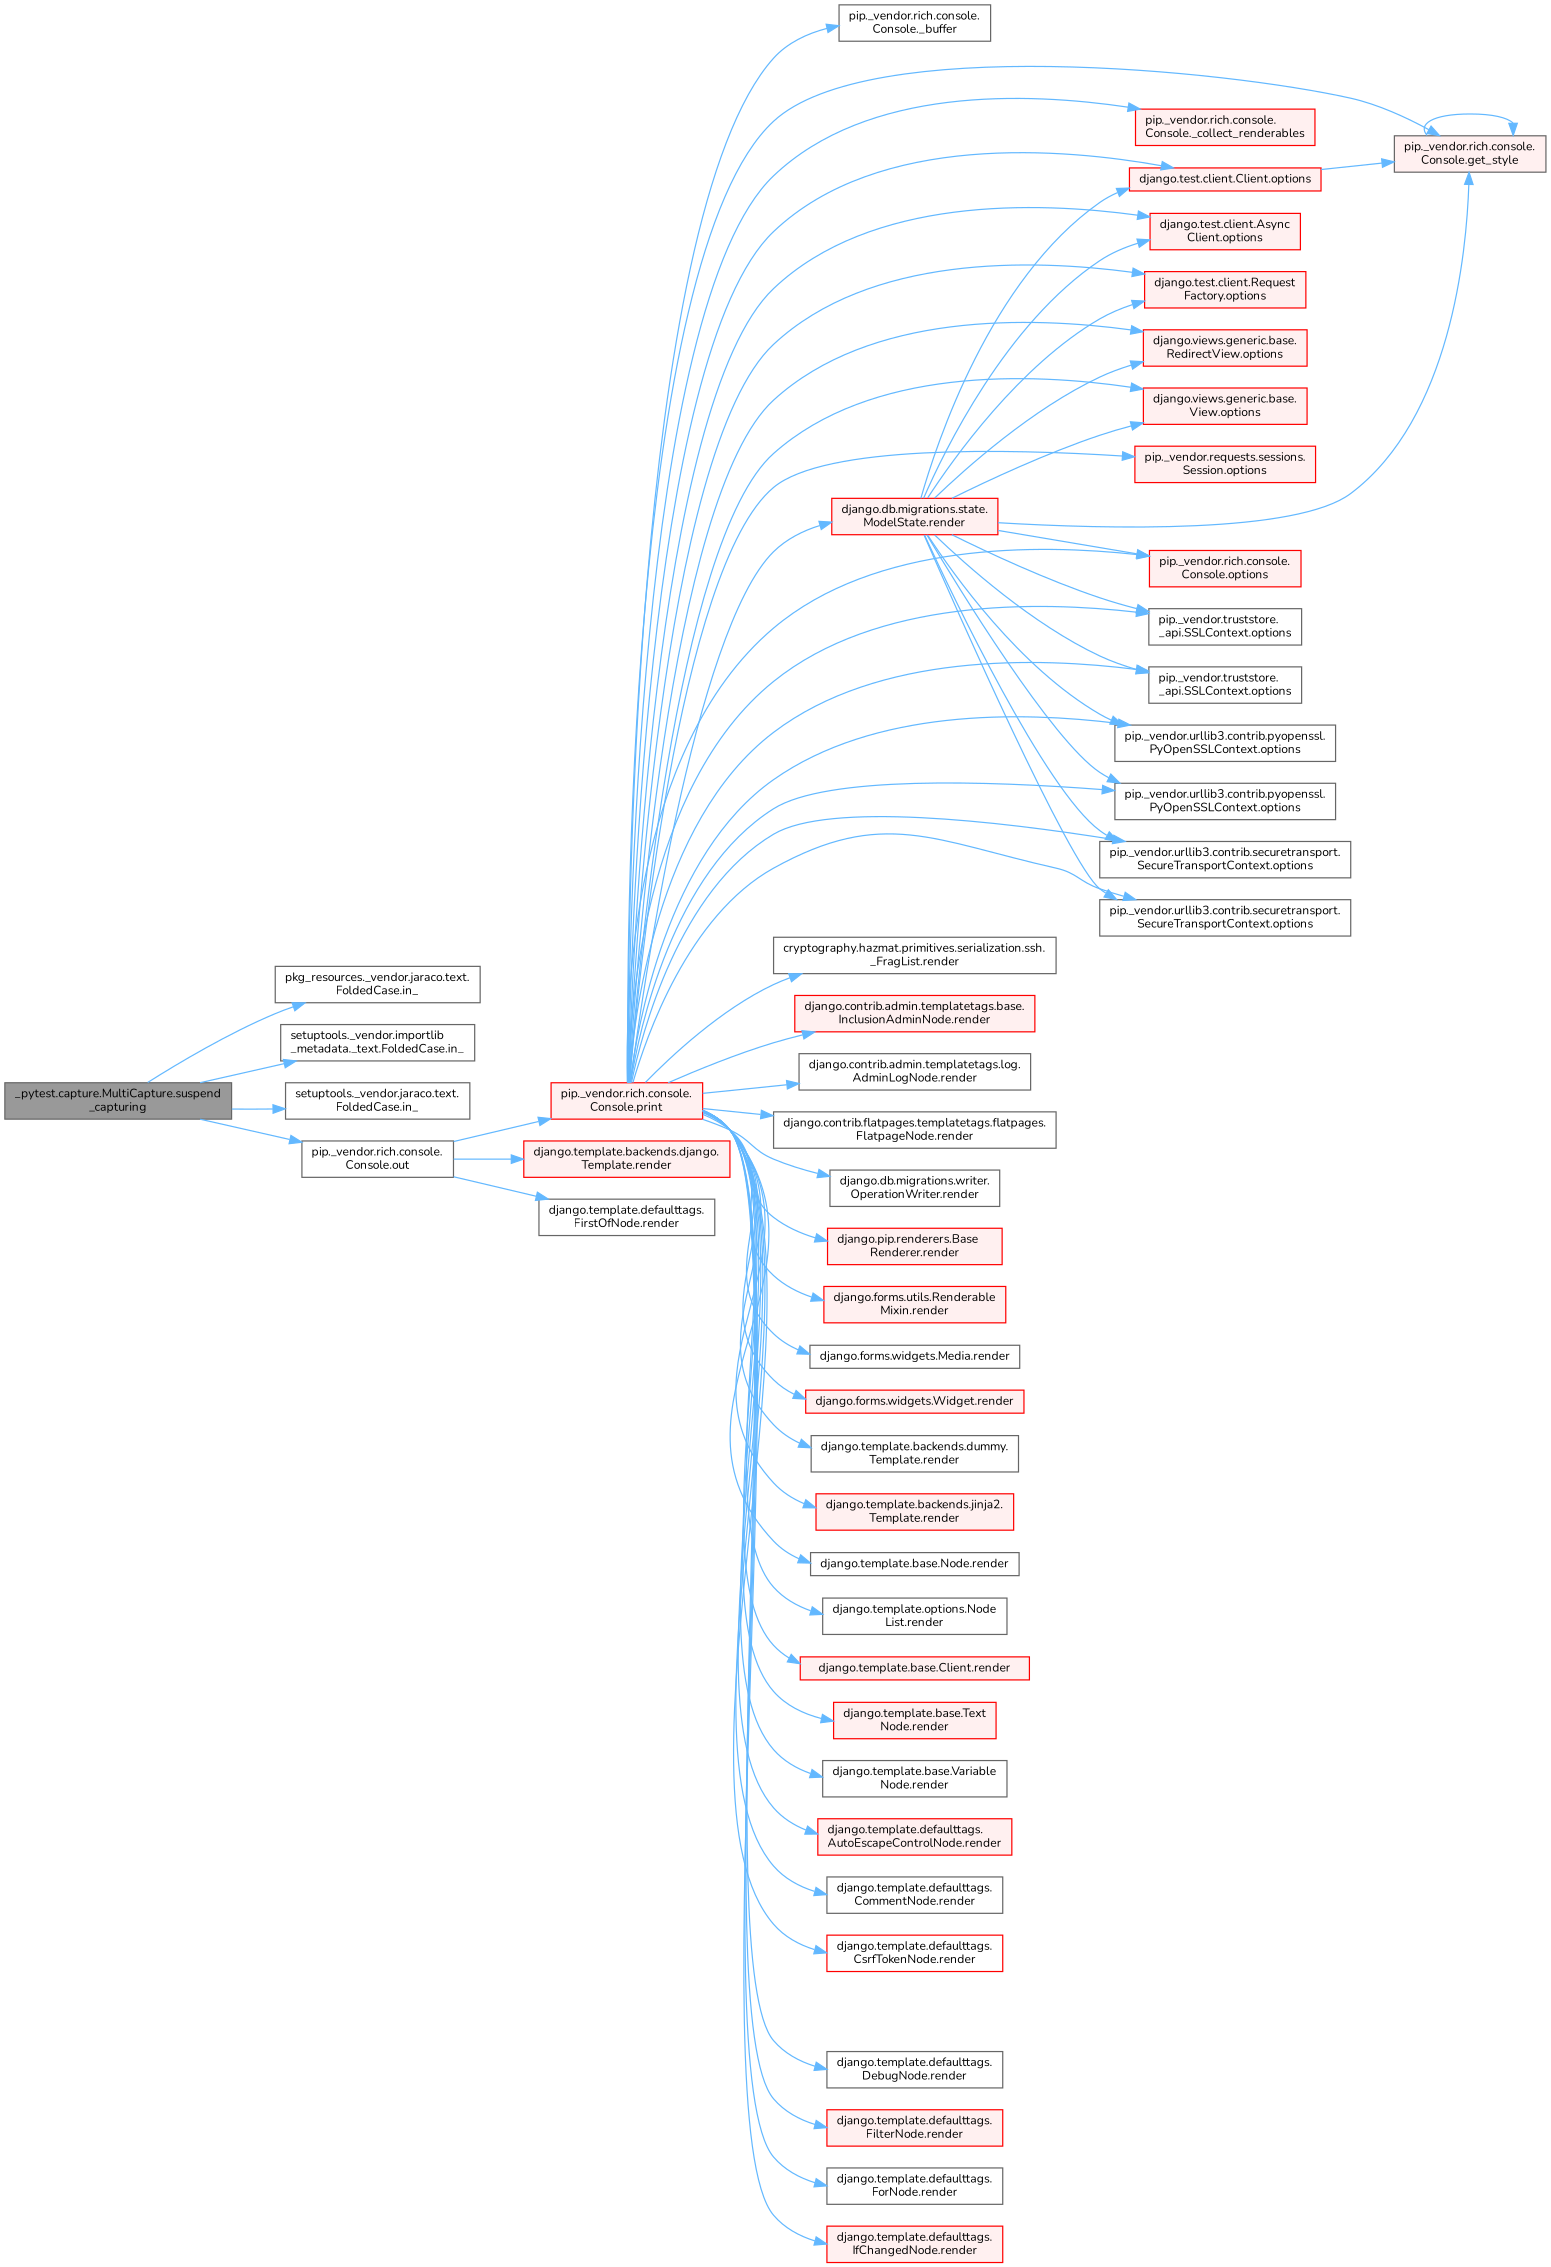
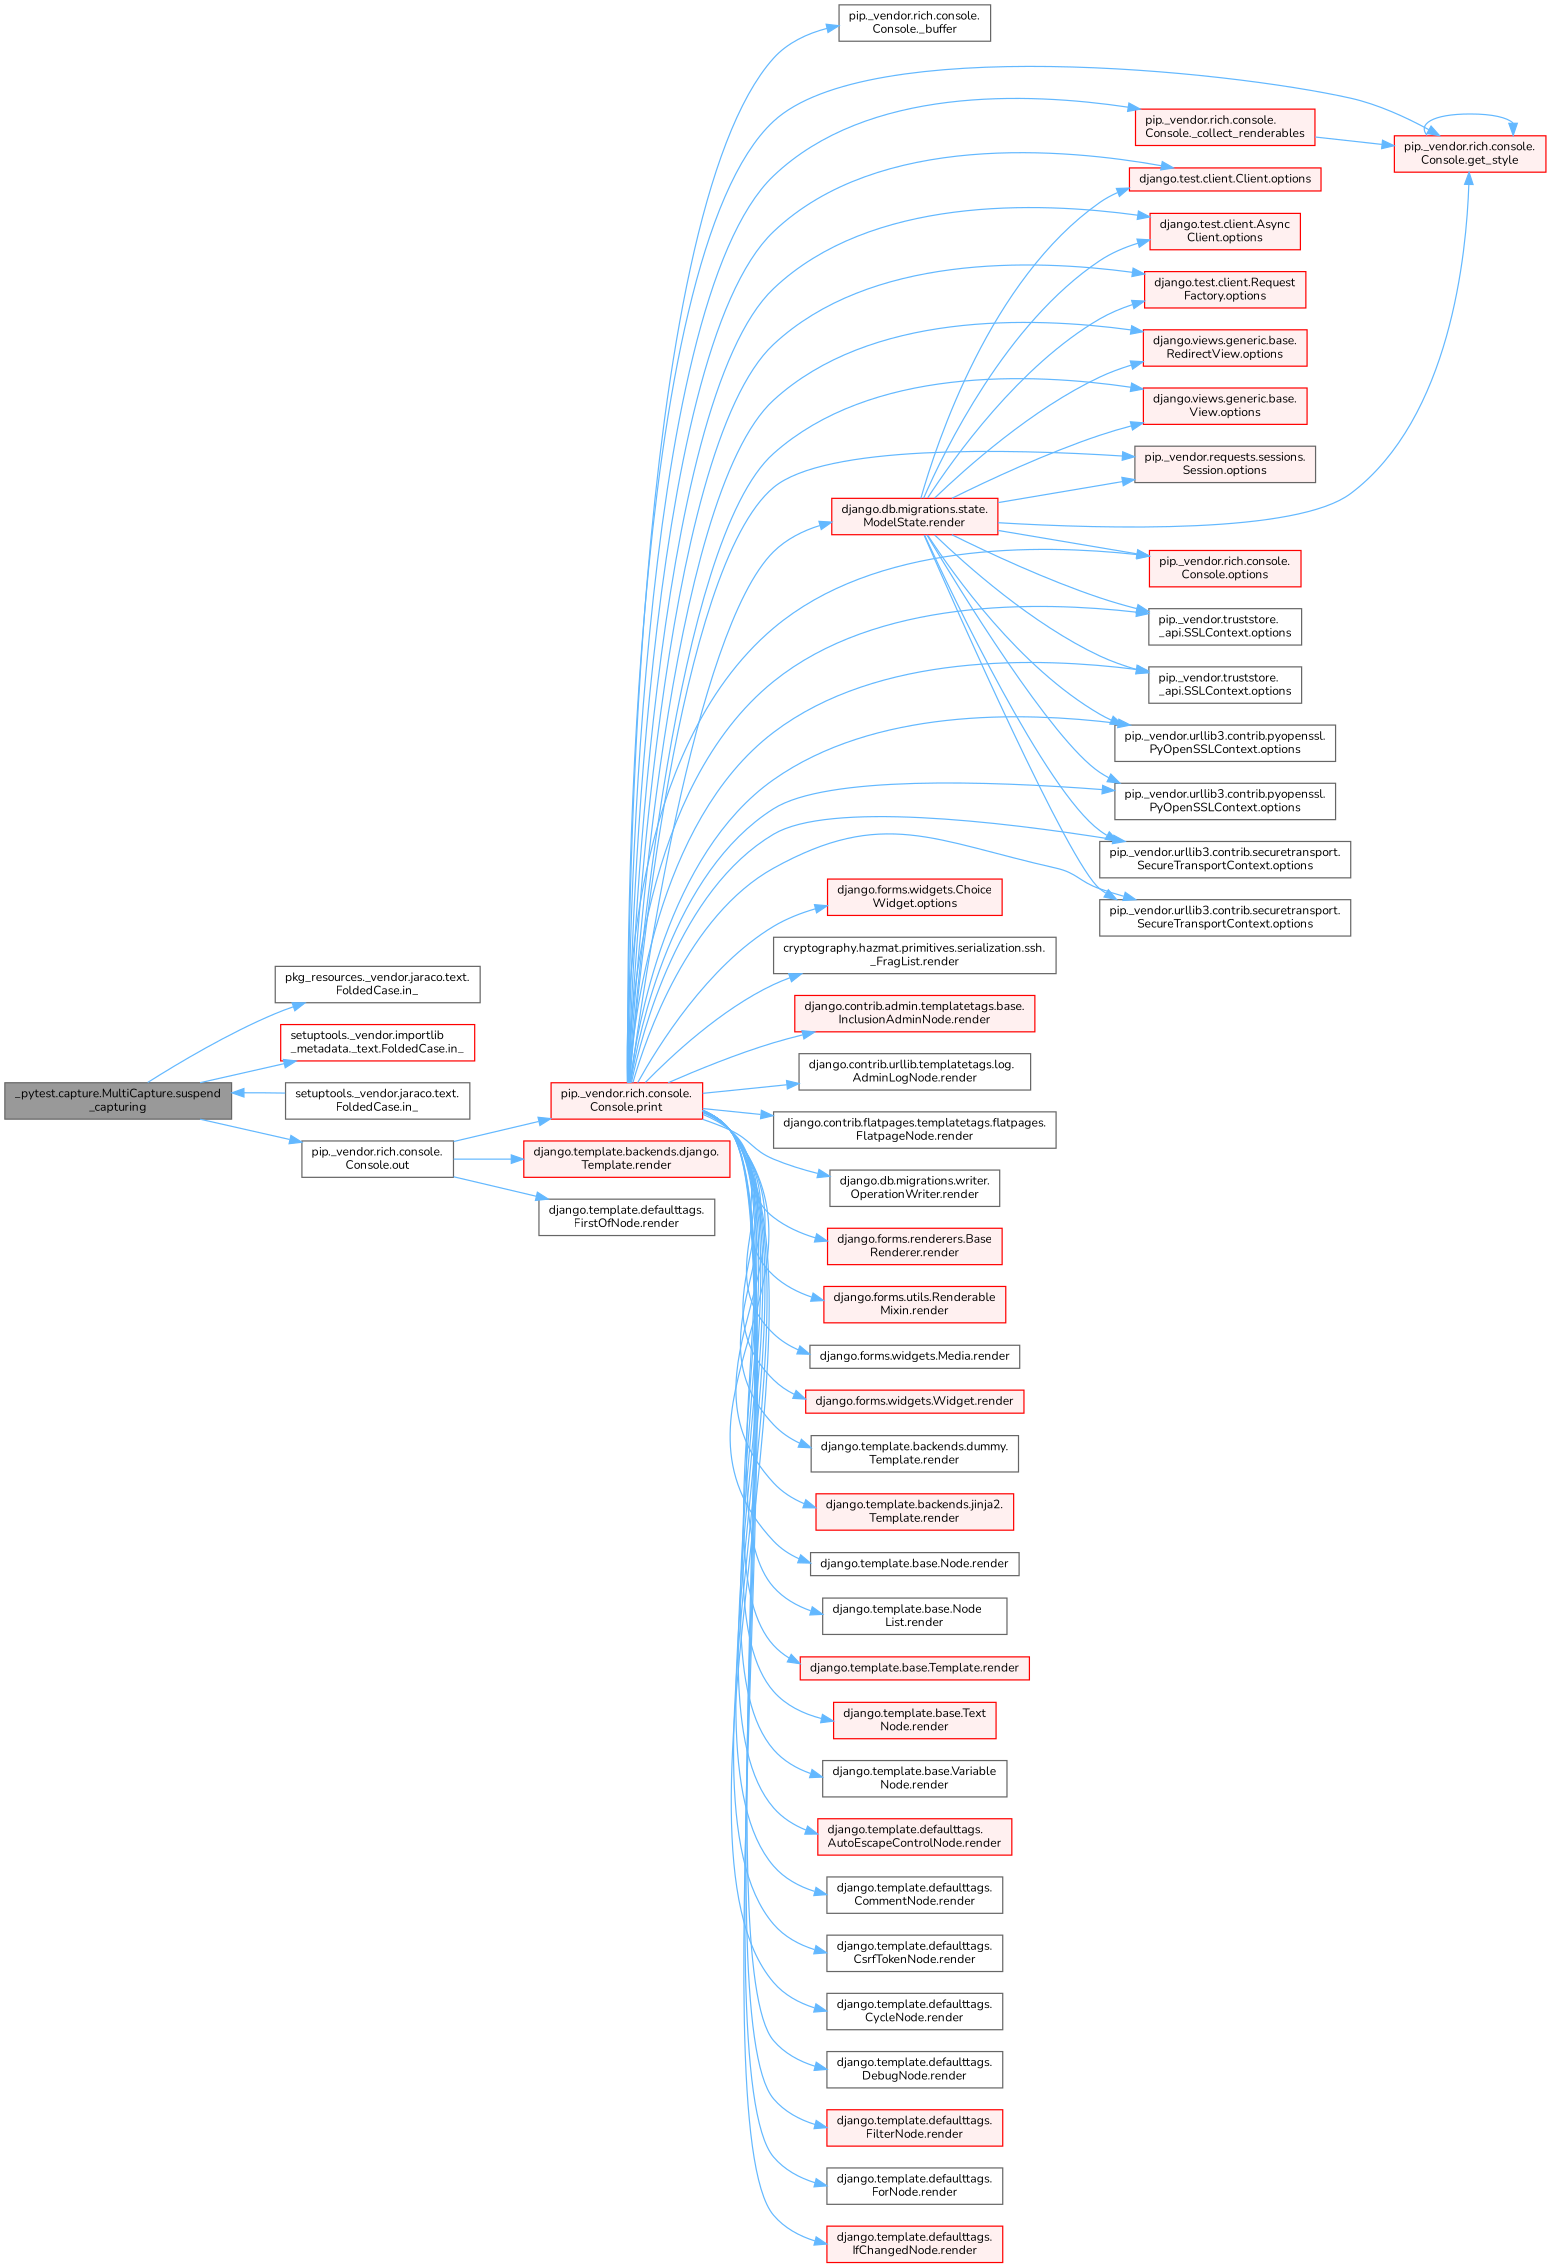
  digraph {
    fontname=Nunito
    rankdir=LR
    node [color=grey40 fillcolor=white fontname=Nunito fontsize=10 shape=box style=filled]
    edge [color=steelblue1 fontname=Nunito fontsize=10 labelfontname=Helvetica labelfontsize=10 style=solid]
    n1 [color=gray40 fillcolor=grey60 fontcolor=black height=0.2 label="_pytest.capture.MultiCapture.suspend\l_capturing" width=0.4]
    n2 [height=0.2 label="pkg_resources._vendor.jaraco.text.\lFoldedCase.in_" width=0.4]
-   n3 [height=0.2 label="setuptools._vendor.importlib\l_metadata._text.FoldedCase.in_" width=0.4]
+   n3 [color=red height=0.2 label="setuptools._vendor.importlib\l_metadata._text.FoldedCase.in_" width=0.4]
    n4 [height=0.2 label="setuptools._vendor.jaraco.text.\lFoldedCase.in_" width=0.4]
    n5 [height=0.2 label="pip._vendor.rich.console.\lConsole.out" width=0.4]
    n6 [color=red fillcolor="#FFF0F0" height=0.2 label="pip._vendor.rich.console.\lConsole.print" width=0.4]
    n7 [color=red fillcolor="#FFF0F0" height=0.2 label="django.template.backends.django.\lTemplate.render" width=0.4]
    n8 [height=0.2 label="django.template.defaulttags.\lFirstOfNode.render" width=0.4]
    n9 [height=0.2 label="pip._vendor.rich.console.\lConsole._buffer" width=0.4]
    n10 [color=red fillcolor="#FFF0F0" height=0.2 label="pip._vendor.rich.console.\lConsole._collect_renderables" width=0.4]
-   n11 [fillcolor="#FFF0F0" height=0.2 label="pip._vendor.rich.console.\lConsole.get_style" width=0.4]
+   n11 [color=red fillcolor="#FFF0F0" height=0.2 label="pip._vendor.rich.console.\lConsole.get_style" width=0.4]
+   n12 [color=red fillcolor="#FFF0F0" height=0.2 label="django.forms.widgets.Choice\lWidget.options" width=0.4]
    n13 [color=red fillcolor="#FFF0F0" height=0.2 label="django.test.client.Async\lClient.options" width=0.4]
    n14 [color=red fillcolor="#FFF0F0" height=0.2 label="django.test.client.Client.options" width=0.4]
    n15 [color=red fillcolor="#FFF0F0" height=0.2 label="django.test.client.Request\lFactory.options" width=0.4]
    n16 [color=red fillcolor="#FFF0F0" height=0.2 label="django.views.generic.base.\lRedirectView.options" width=0.4]
    n17 [color=red fillcolor="#FFF0F0" height=0.2 label="django.views.generic.base.\lView.options" width=0.4]
-   n18 [color=red fillcolor="#FFF0F0" height=0.2 label="pip._vendor.requests.sessions.\lSession.options" width=0.4]
+   n18 [fillcolor="#FFF0F0" height=0.2 label="pip._vendor.requests.sessions.\lSession.options" width=0.4]
    n19 [color=red fillcolor="#FFF0F0" height=0.2 label="pip._vendor.rich.console.\lConsole.options" width=0.4]
    n20 [height=0.2 label="pip._vendor.truststore.\l_api.SSLContext.options" width=0.4]
    n21 [height=0.2 label="pip._vendor.truststore.\l_api.SSLContext.options" width=0.4]
    n22 [height=0.2 label="pip._vendor.urllib3.contrib.pyopenssl.\lPyOpenSSLContext.options" width=0.4]
    n23 [height=0.2 label="pip._vendor.urllib3.contrib.pyopenssl.\lPyOpenSSLContext.options" width=0.4]
    n24 [height=0.2 label="pip._vendor.urllib3.contrib.securetransport.\lSecureTransportContext.options" width=0.4]
    n25 [height=0.2 label="pip._vendor.urllib3.contrib.securetransport.\lSecureTransportContext.options" width=0.4]
    n26 [height=0.2 label="cryptography.hazmat.primitives.serialization.ssh.\l_FragList.render" width=0.4]
    n27 [color=red fillcolor="#FFF0F0" height=0.2 label="django.contrib.admin.templatetags.base.\lInclusionAdminNode.render" width=0.4]
-   n28 [height=0.2 label="django.contrib.admin.templatetags.log.\lAdminLogNode.render" width=0.4]
+   n28 [height=0.2 label="django.contrib.urllib.templatetags.log.\lAdminLogNode.render" width=0.4]
    n29 [height=0.2 label="django.contrib.flatpages.templatetags.flatpages.\lFlatpageNode.render" width=0.4]
    n30 [color=red fillcolor="#FFF0F0" height=0.2 label="django.db.migrations.state.\lModelState.render" width=0.4]
    n31 [height=0.2 label="django.db.migrations.writer.\lOperationWriter.render" width=0.4]
-   n32 [color=red fillcolor="#FFF0F0" height=0.2 label="django.pip.renderers.Base\lRenderer.render" width=0.4]
+   n32 [color=red fillcolor="#FFF0F0" height=0.2 label="django.forms.renderers.Base\lRenderer.render" width=0.4]
    n33 [color=red fillcolor="#FFF0F0" height=0.2 label="django.forms.utils.Renderable\lMixin.render" width=0.4]
    n34 [height=0.2 label="django.forms.widgets.Media.render" width=0.4]
    n35 [color=red fillcolor="#FFF0F0" height=0.2 label="django.forms.widgets.Widget.render" width=0.4]
    n36 [height=0.2 label="django.template.backends.dummy.\lTemplate.render" width=0.4]
    n37 [color=red fillcolor="#FFF0F0" height=0.2 label="django.template.backends.jinja2.\lTemplate.render" width=0.4]
    n38 [height=0.2 label="django.template.base.Node.render" width=0.4]
-   n39 [height=0.2 label="django.template.options.Node\lList.render" width=0.4]
-   n40 [color=red fillcolor="#FFF0F0" height=0.2 label="django.template.base.Client.render" width=0.4]
+   n39 [height=0.2 label="django.template.base.Node\lList.render" width=0.4]
+   n40 [color=red fillcolor="#FFF0F0" height=0.2 label="django.template.base.Template.render" width=0.4]
    n41 [color=red fillcolor="#FFF0F0" height=0.2 label="django.template.base.Text\lNode.render" width=0.4]
    n42 [height=0.2 label="django.template.base.Variable\lNode.render" width=0.4]
    n43 [color=red fillcolor="#FFF0F0" height=0.2 label="django.template.defaulttags.\lAutoEscapeControlNode.render" width=0.4]
    n44 [height=0.2 label="django.template.defaulttags.\lCommentNode.render" width=0.4]
-   n45 [color=red height=0.2 label="django.template.defaulttags.\lCsrfTokenNode.render" width=0.4]
+   n45 [height=0.2 label="django.template.defaulttags.\lCsrfTokenNode.render" width=0.4]
+   n46 [height=0.2 label="django.template.defaulttags.\lCycleNode.render" width=0.4]
    n47 [height=0.2 label="django.template.defaulttags.\lDebugNode.render" width=0.4]
    n48 [color=red fillcolor="#FFF0F0" height=0.2 label="django.template.defaulttags.\lFilterNode.render" width=0.4]
    n49 [height=0.2 label="django.template.defaulttags.\lForNode.render" width=0.4]
    n50 [color=red fillcolor="#FFF0F0" height=0.2 label="django.template.defaulttags.\lIfChangedNode.render" width=0.4]
    n1 -> n2
    n1 -> n3
-   n1 -> n4
+   n4 -> n1
    n1 -> n5
    n5 -> n6
    n5 -> n7
    n5 -> n8
    n6 -> n9
    n6 -> n10
    n6 -> n11
+   n6 -> n12
    n6 -> n13
    n6 -> n14
    n6 -> n15
    n6 -> n16
    n6 -> n17
    n6 -> n18
    n6 -> n19
    n6 -> n20
    n6 -> n21
    n6 -> n22
    n6 -> n23
    n6 -> n24
    n6 -> n25
    n6 -> n26
    n6 -> n27
    n6 -> n28
    n6 -> n29
    n6 -> n30
    n6 -> n31
    n6 -> n32
    n6 -> n33
    n6 -> n34
    n6 -> n35
    n6 -> n36
    n6 -> n37
    n6 -> n38
    n6 -> n39
    n6 -> n40
    n6 -> n41
    n6 -> n42
    n6 -> n43
    n6 -> n44
    n6 -> n45
+   n6 -> n46
    n6 -> n47
    n6 -> n48
    n6 -> n49
    n6 -> n50
-   n14 -> n11
+   n10 -> n11
    n11 -> n11
    n30 -> n11
    n30 -> n13
    n30 -> n14
    n30 -> n15
    n30 -> n16
    n30 -> n17
+   n30 -> n18
    n30 -> n19
    n30 -> n20
    n30 -> n21
    n30 -> n22
    n30 -> n23
    n30 -> n24
    n30 -> n25
  }
